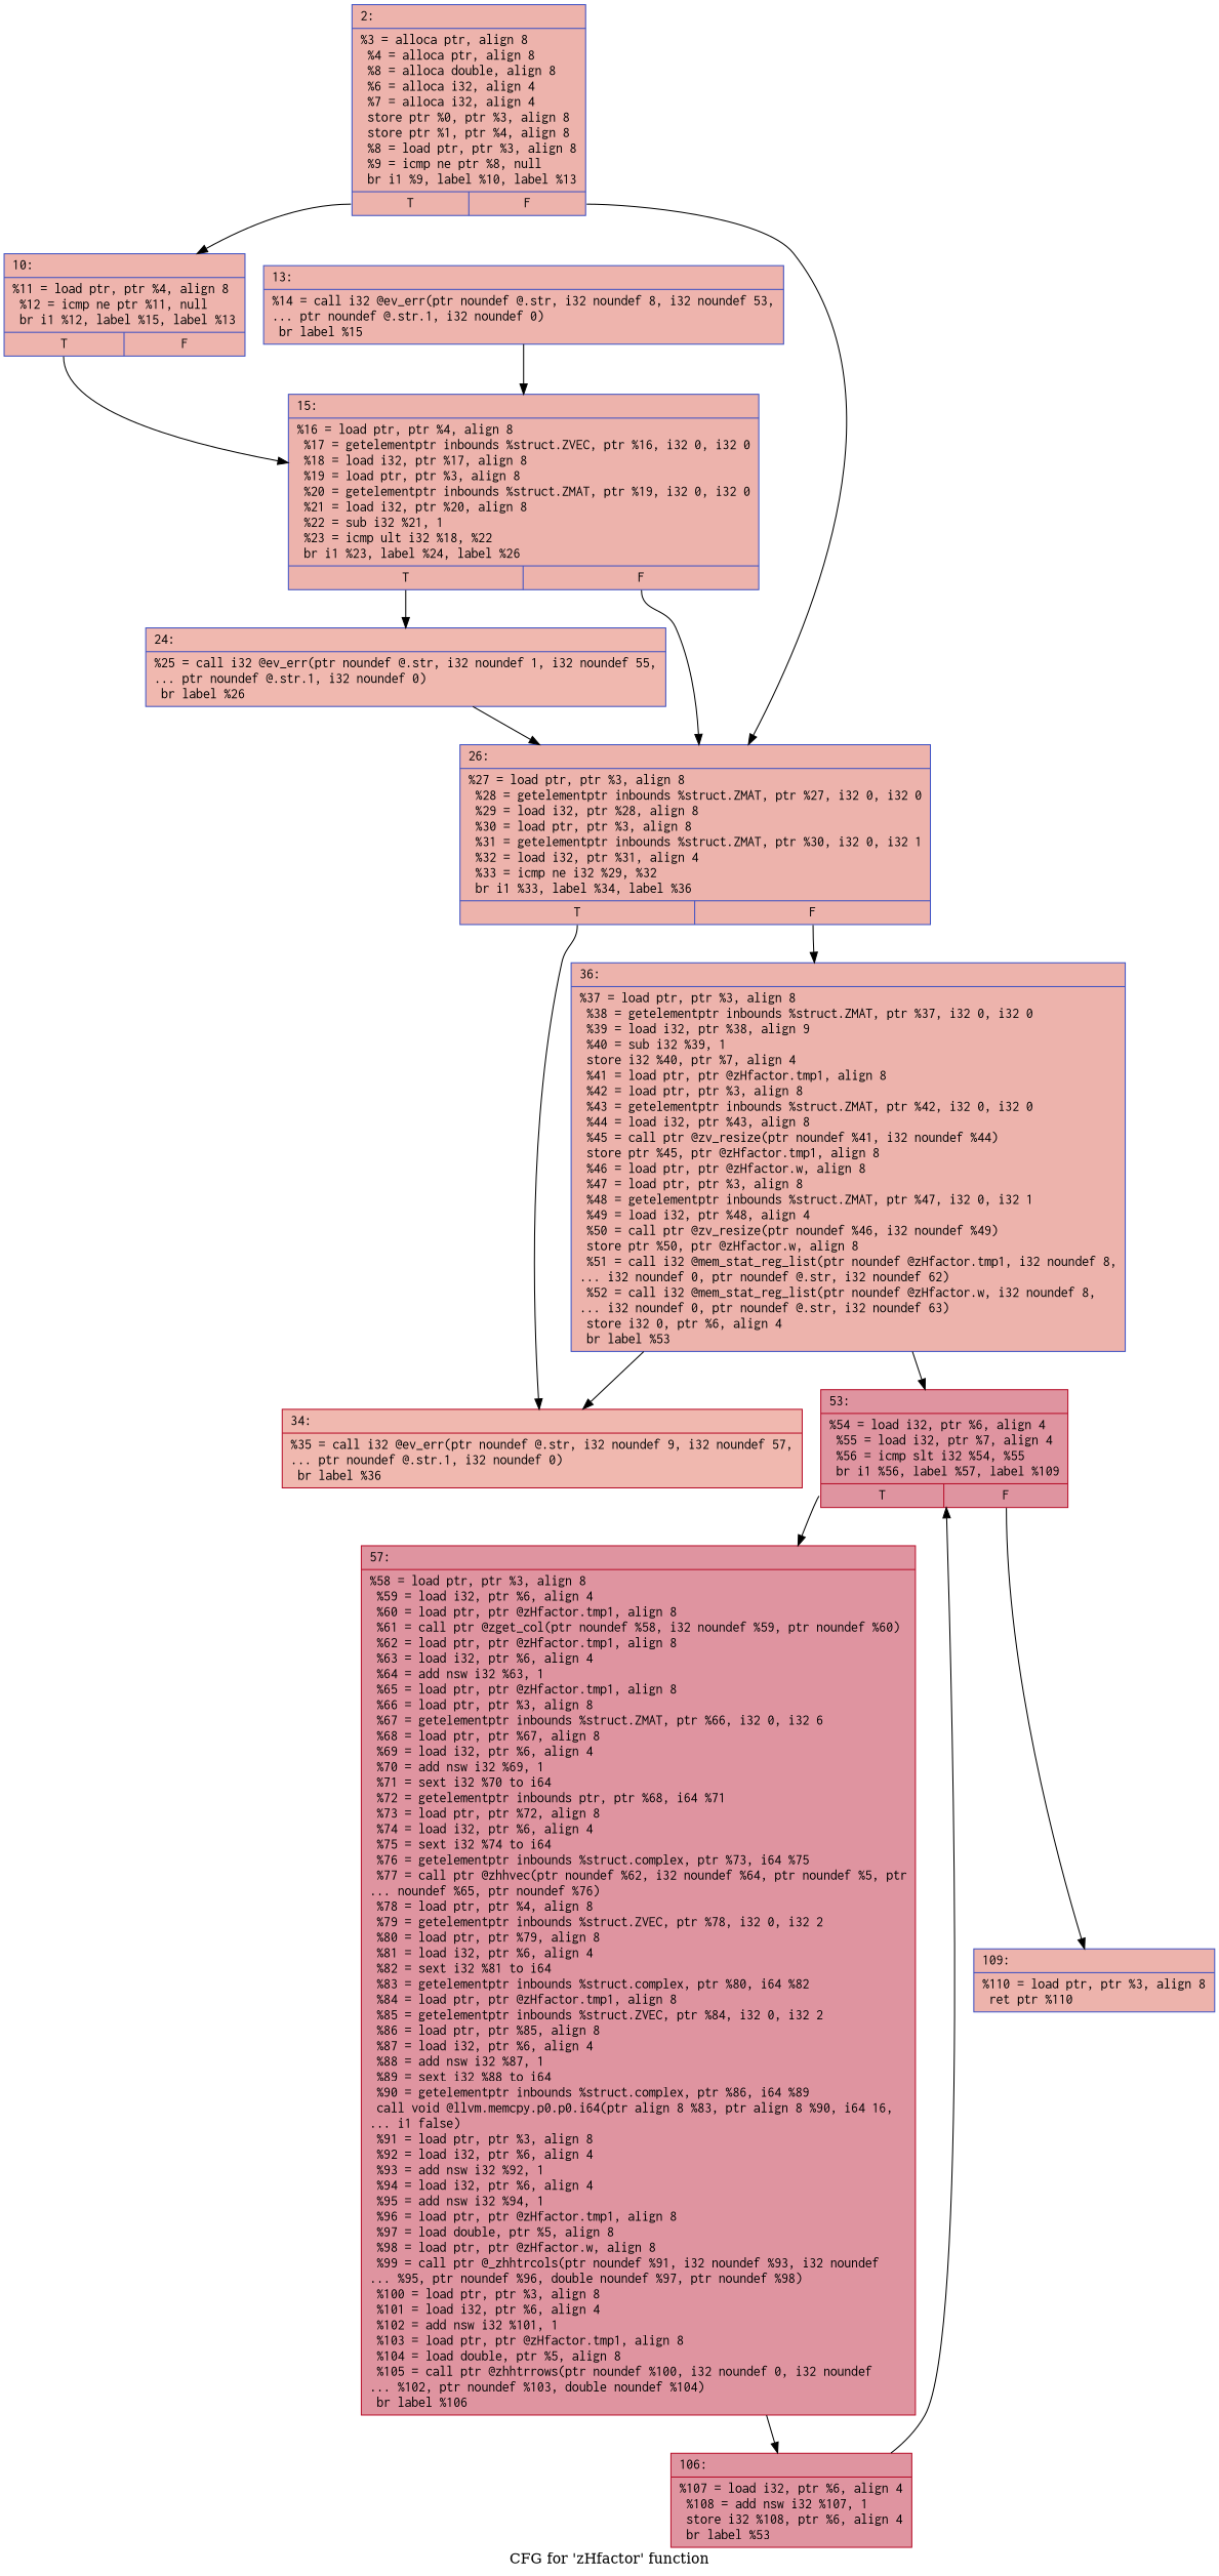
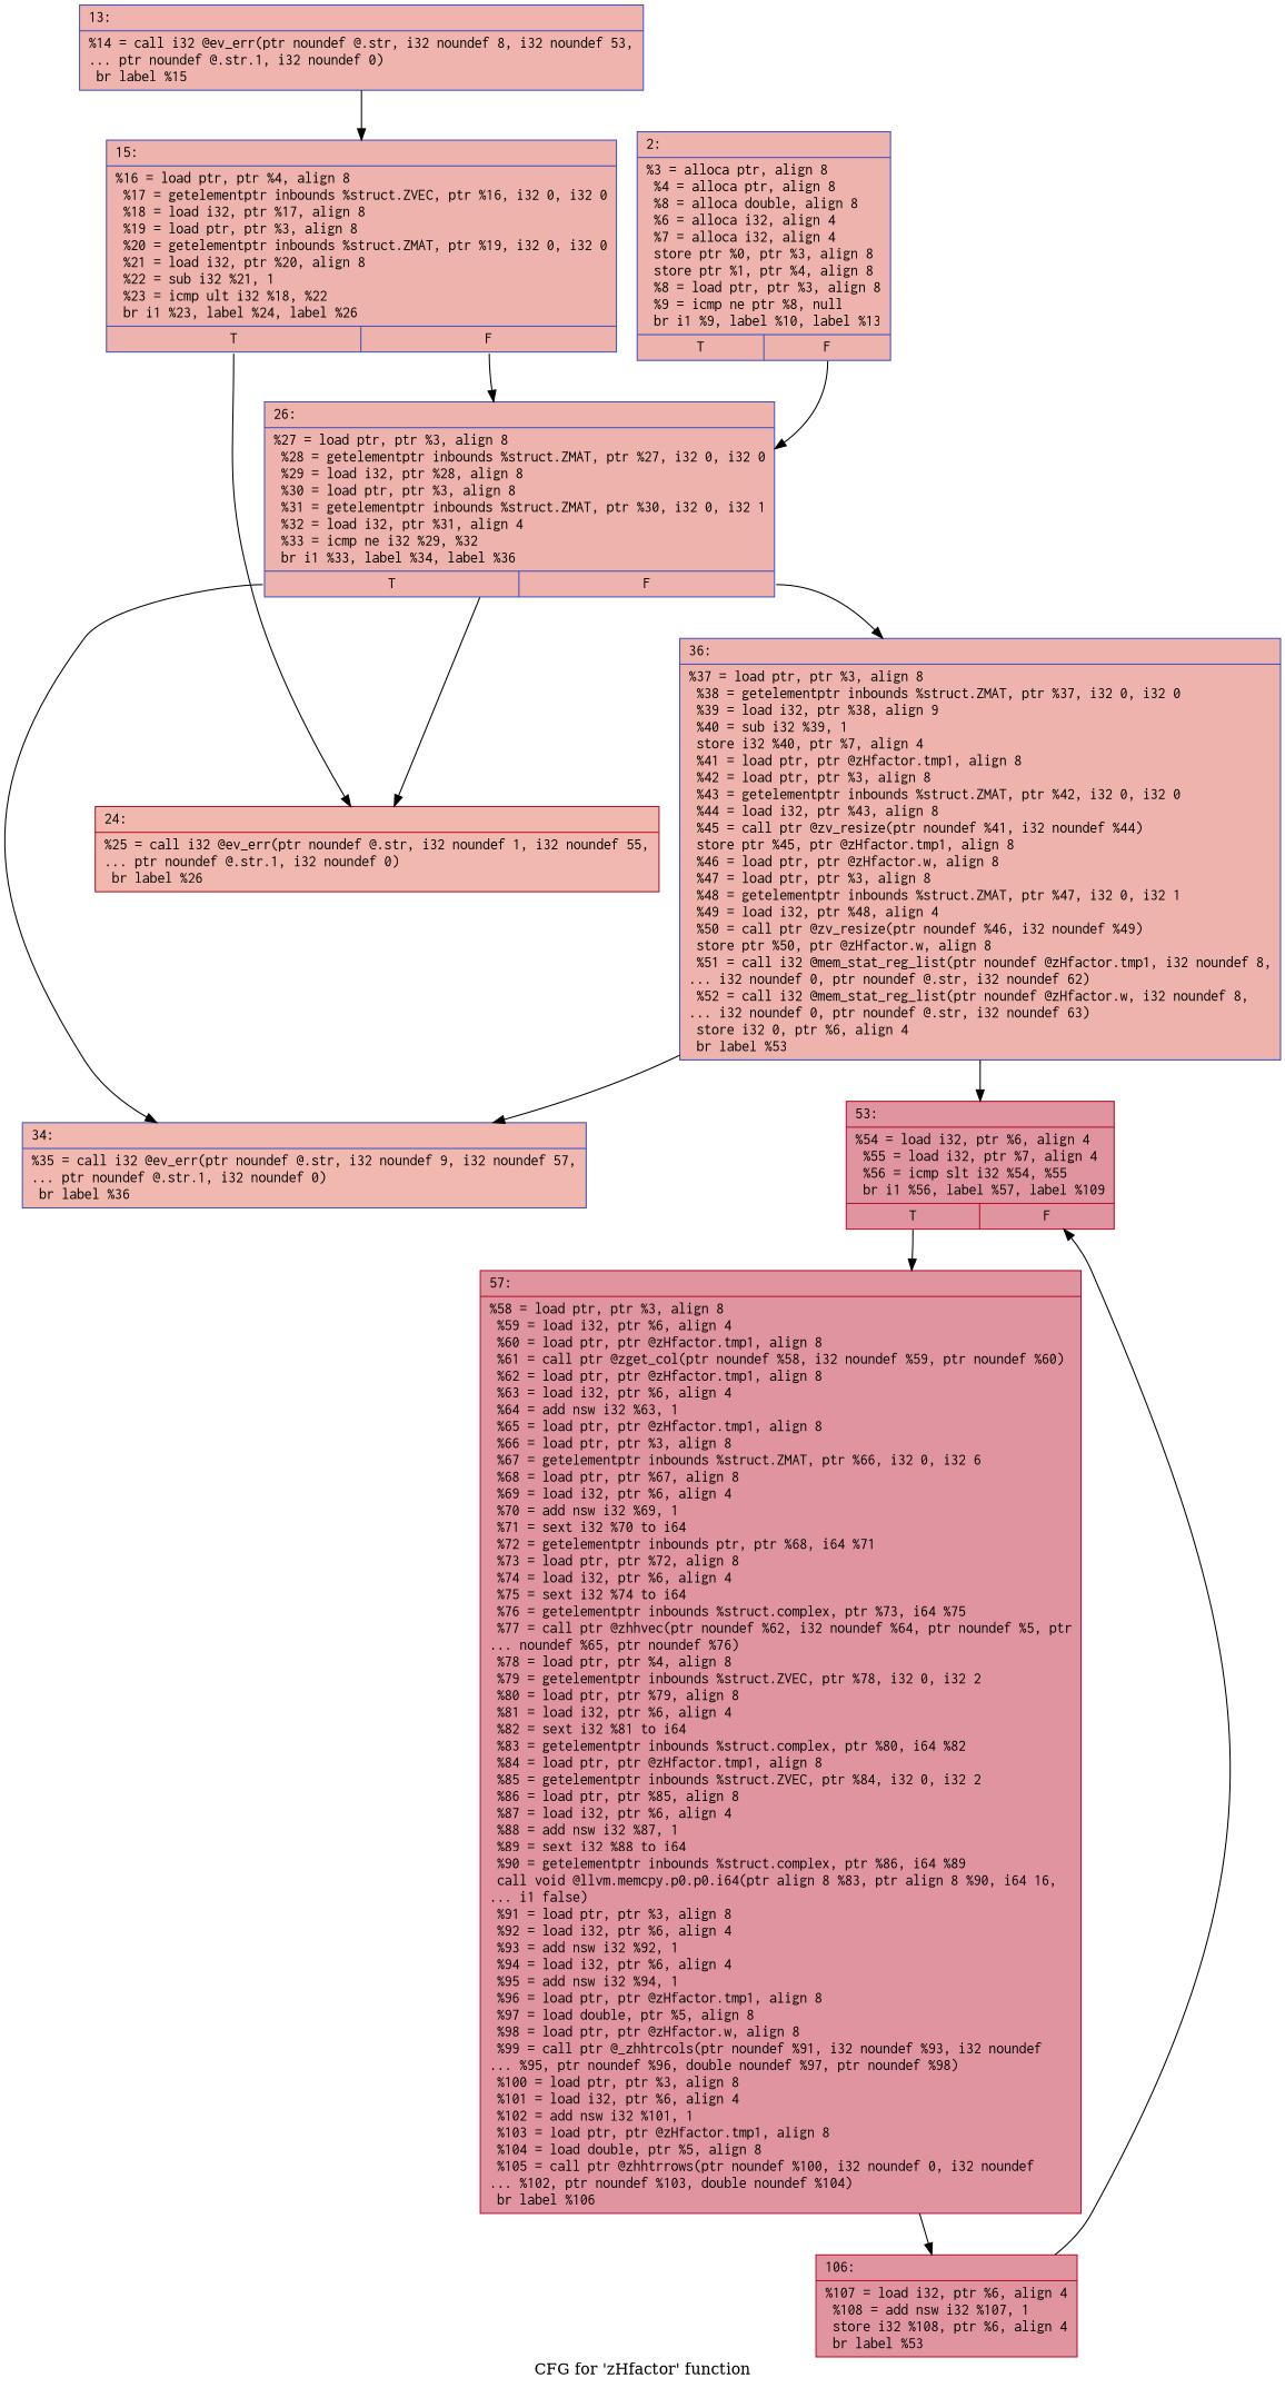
  digraph {
    label="CFG for 'zHfactor' function"
    node [color="#3d50c3ff" fillcolor="#d6524470" fontname=Courier shape=record style=filled]
    n1 [label="{2:\l|  %3 = alloca ptr, align 8\l  %4 = alloca ptr, align 8\l  %8 = alloca double, align 8\l  %6 = alloca i32, align 4\l  %7 = alloca i32, align 4\l  store ptr %0, ptr %3, align 8\l  store ptr %1, ptr %4, align 8\l  %8 = load ptr, ptr %3, align 8\l  %9 = icmp ne ptr %8, null\l  br i1 %9, label %10, label %13\l|{<s0>T|<s1>F}}"]
-   n2 [fillcolor="#d8564670" label="{10:\l|  %11 = load ptr, ptr %4, align 8\l  %12 = icmp ne ptr %11, null\l  br i1 %12, label %15, label %13\l|{<s0>T|<s1>F}}"]
    n3 [label="{26:\l|  %27 = load ptr, ptr %3, align 8\l  %28 = getelementptr inbounds %struct.ZMAT, ptr %27, i32 0, i32 0\l  %29 = load i32, ptr %28, align 8\l  %30 = load ptr, ptr %3, align 8\l  %31 = getelementptr inbounds %struct.ZMAT, ptr %30, i32 0, i32 1\l  %32 = load i32, ptr %31, align 4\l  %33 = icmp ne i32 %29, %32\l  br i1 %33, label %34, label %36\l|{<s0>T|<s1>F}}"]
    n4 [label="{15:\l|  %16 = load ptr, ptr %4, align 8\l  %17 = getelementptr inbounds %struct.ZVEC, ptr %16, i32 0, i32 0\l  %18 = load i32, ptr %17, align 8\l  %19 = load ptr, ptr %3, align 8\l  %20 = getelementptr inbounds %struct.ZMAT, ptr %19, i32 0, i32 0\l  %21 = load i32, ptr %20, align 8\l  %22 = sub i32 %21, 1\l  %23 = icmp ult i32 %18, %22\l  br i1 %23, label %24, label %26\l|{<s0>T|<s1>F}}"]
    n5 [fillcolor="#d8564670" label="{13:\l|  %14 = call i32 @ev_err(ptr noundef @.str, i32 noundef 8, i32 noundef 53,\l... ptr noundef @.str.1, i32 noundef 0)\l  br label %15\l}"]
-   n6 [fillcolor="#dc5d4a70" label="{24:\l|  %25 = call i32 @ev_err(ptr noundef @.str, i32 noundef 1, i32 noundef 55,\l... ptr noundef @.str.1, i32 noundef 0)\l  br label %26\l}"]
-   n7 [color="#b70d28ff" fillcolor="#dc5d4a70" label="{34:\l|  %35 = call i32 @ev_err(ptr noundef @.str, i32 noundef 9, i32 noundef 57,\l... ptr noundef @.str.1, i32 noundef 0)\l  br label %36\l}"]
+   n6 [color="#b70d28ff" fillcolor="#dc5d4a70" label="{24:\l|  %25 = call i32 @ev_err(ptr noundef @.str, i32 noundef 1, i32 noundef 55,\l... ptr noundef @.str.1, i32 noundef 0)\l  br label %26\l}"]
+   n7 [fillcolor="#dc5d4a70" label="{34:\l|  %35 = call i32 @ev_err(ptr noundef @.str, i32 noundef 9, i32 noundef 57,\l... ptr noundef @.str.1, i32 noundef 0)\l  br label %36\l}"]
    n8 [label="{36:\l|  %37 = load ptr, ptr %3, align 8\l  %38 = getelementptr inbounds %struct.ZMAT, ptr %37, i32 0, i32 0\l  %39 = load i32, ptr %38, align 9\l  %40 = sub i32 %39, 1\l  store i32 %40, ptr %7, align 4\l  %41 = load ptr, ptr @zHfactor.tmp1, align 8\l  %42 = load ptr, ptr %3, align 8\l  %43 = getelementptr inbounds %struct.ZMAT, ptr %42, i32 0, i32 0\l  %44 = load i32, ptr %43, align 8\l  %45 = call ptr @zv_resize(ptr noundef %41, i32 noundef %44)\l  store ptr %45, ptr @zHfactor.tmp1, align 8\l  %46 = load ptr, ptr @zHfactor.w, align 8\l  %47 = load ptr, ptr %3, align 8\l  %48 = getelementptr inbounds %struct.ZMAT, ptr %47, i32 0, i32 1\l  %49 = load i32, ptr %48, align 4\l  %50 = call ptr @zv_resize(ptr noundef %46, i32 noundef %49)\l  store ptr %50, ptr @zHfactor.w, align 8\l  %51 = call i32 @mem_stat_reg_list(ptr noundef @zHfactor.tmp1, i32 noundef 8,\l... i32 noundef 0, ptr noundef @.str, i32 noundef 62)\l  %52 = call i32 @mem_stat_reg_list(ptr noundef @zHfactor.w, i32 noundef 8,\l... i32 noundef 0, ptr noundef @.str, i32 noundef 63)\l  store i32 0, ptr %6, align 4\l  br label %53\l}"]
    n9 [color="#b70d28ff" fillcolor="#b70d2870" label="{53:\l|  %54 = load i32, ptr %6, align 4\l  %55 = load i32, ptr %7, align 4\l  %56 = icmp slt i32 %54, %55\l  br i1 %56, label %57, label %109\l|{<s0>T|<s1>F}}"]
    n10 [color="#b70d28ff" fillcolor="#b70d2870" label="{57:\l|  %58 = load ptr, ptr %3, align 8\l  %59 = load i32, ptr %6, align 4\l  %60 = load ptr, ptr @zHfactor.tmp1, align 8\l  %61 = call ptr @zget_col(ptr noundef %58, i32 noundef %59, ptr noundef %60)\l  %62 = load ptr, ptr @zHfactor.tmp1, align 8\l  %63 = load i32, ptr %6, align 4\l  %64 = add nsw i32 %63, 1\l  %65 = load ptr, ptr @zHfactor.tmp1, align 8\l  %66 = load ptr, ptr %3, align 8\l  %67 = getelementptr inbounds %struct.ZMAT, ptr %66, i32 0, i32 6\l  %68 = load ptr, ptr %67, align 8\l  %69 = load i32, ptr %6, align 4\l  %70 = add nsw i32 %69, 1\l  %71 = sext i32 %70 to i64\l  %72 = getelementptr inbounds ptr, ptr %68, i64 %71\l  %73 = load ptr, ptr %72, align 8\l  %74 = load i32, ptr %6, align 4\l  %75 = sext i32 %74 to i64\l  %76 = getelementptr inbounds %struct.complex, ptr %73, i64 %75\l  %77 = call ptr @zhhvec(ptr noundef %62, i32 noundef %64, ptr noundef %5, ptr\l... noundef %65, ptr noundef %76)\l  %78 = load ptr, ptr %4, align 8\l  %79 = getelementptr inbounds %struct.ZVEC, ptr %78, i32 0, i32 2\l  %80 = load ptr, ptr %79, align 8\l  %81 = load i32, ptr %6, align 4\l  %82 = sext i32 %81 to i64\l  %83 = getelementptr inbounds %struct.complex, ptr %80, i64 %82\l  %84 = load ptr, ptr @zHfactor.tmp1, align 8\l  %85 = getelementptr inbounds %struct.ZVEC, ptr %84, i32 0, i32 2\l  %86 = load ptr, ptr %85, align 8\l  %87 = load i32, ptr %6, align 4\l  %88 = add nsw i32 %87, 1\l  %89 = sext i32 %88 to i64\l  %90 = getelementptr inbounds %struct.complex, ptr %86, i64 %89\l  call void @llvm.memcpy.p0.p0.i64(ptr align 8 %83, ptr align 8 %90, i64 16,\l... i1 false)\l  %91 = load ptr, ptr %3, align 8\l  %92 = load i32, ptr %6, align 4\l  %93 = add nsw i32 %92, 1\l  %94 = load i32, ptr %6, align 4\l  %95 = add nsw i32 %94, 1\l  %96 = load ptr, ptr @zHfactor.tmp1, align 8\l  %97 = load double, ptr %5, align 8\l  %98 = load ptr, ptr @zHfactor.w, align 8\l  %99 = call ptr @_zhhtrcols(ptr noundef %91, i32 noundef %93, i32 noundef\l... %95, ptr noundef %96, double noundef %97, ptr noundef %98)\l  %100 = load ptr, ptr %3, align 8\l  %101 = load i32, ptr %6, align 4\l  %102 = add nsw i32 %101, 1\l  %103 = load ptr, ptr @zHfactor.tmp1, align 8\l  %104 = load double, ptr %5, align 8\l  %105 = call ptr @zhhtrrows(ptr noundef %100, i32 noundef 0, i32 noundef\l... %102, ptr noundef %103, double noundef %104)\l  br label %106\l}"]
-   n11 [label="{109:\l|  %110 = load ptr, ptr %3, align 8\l  ret ptr %110\l}"]
    n12 [color="#b70d28ff" fillcolor="#b70d2870" label="{106:\l|  %107 = load i32, ptr %6, align 4\l  %108 = add nsw i32 %107, 1\l  store i32 %108, ptr %6, align 4\l  br label %53\l}"]
-   n1 -> n2 [tailport=s0]
    n1 -> n3 [tailport=s1]
-   n2 -> n4 [tailport=s0]
    n3 -> n7 [tailport=s0]
    n3 -> n8 [tailport=s1]
    n4 -> n3 [tailport=s1]
    n4 -> n6 [tailport=s0]
    n5 -> n4
-   n6 -> n3
+   n3 -> n6
    n8 -> n7
    n8 -> n9
    n9 -> n10 [tailport=s0]
-   n9 -> n11 [tailport=s1]
    n10 -> n12
    n12 -> n9
  }
